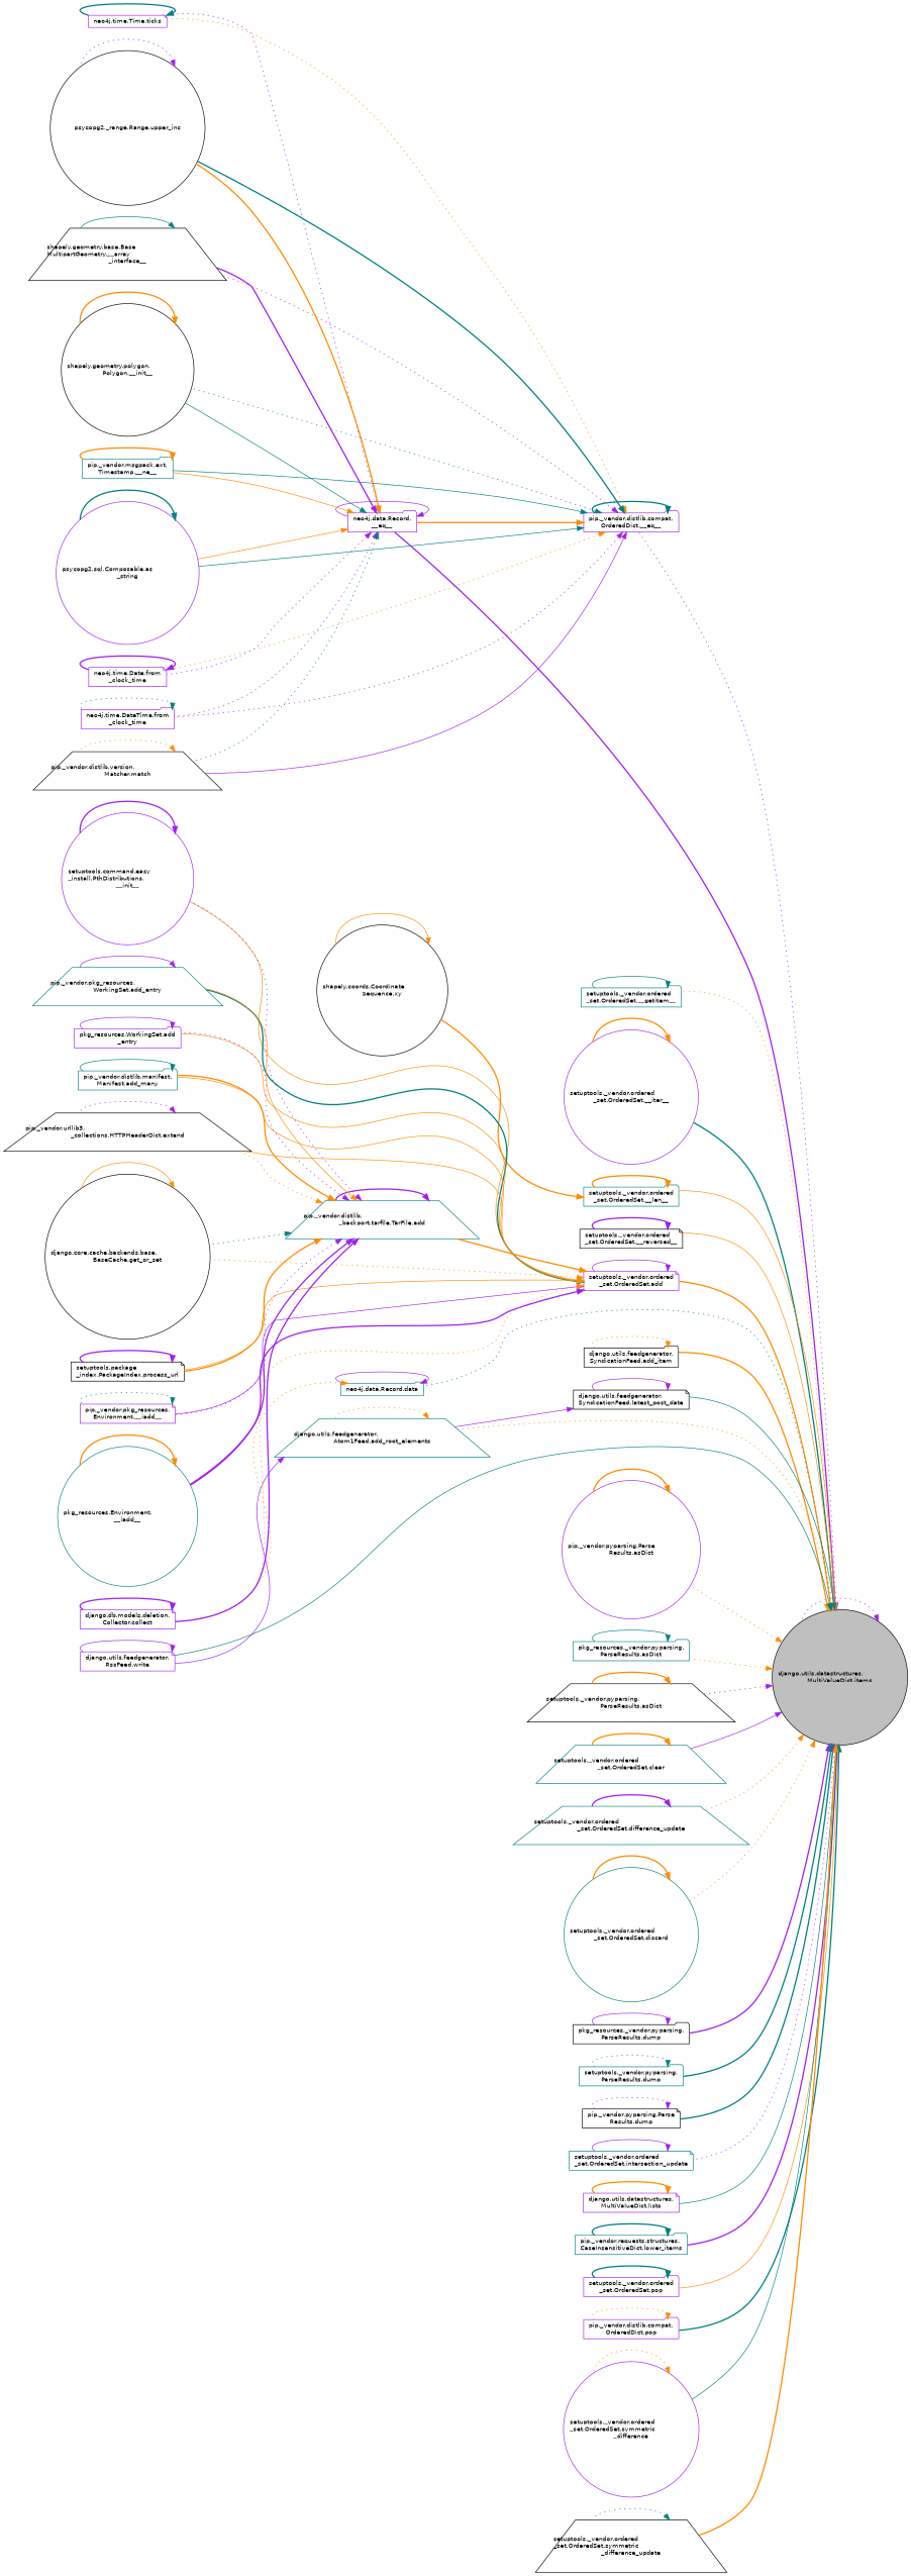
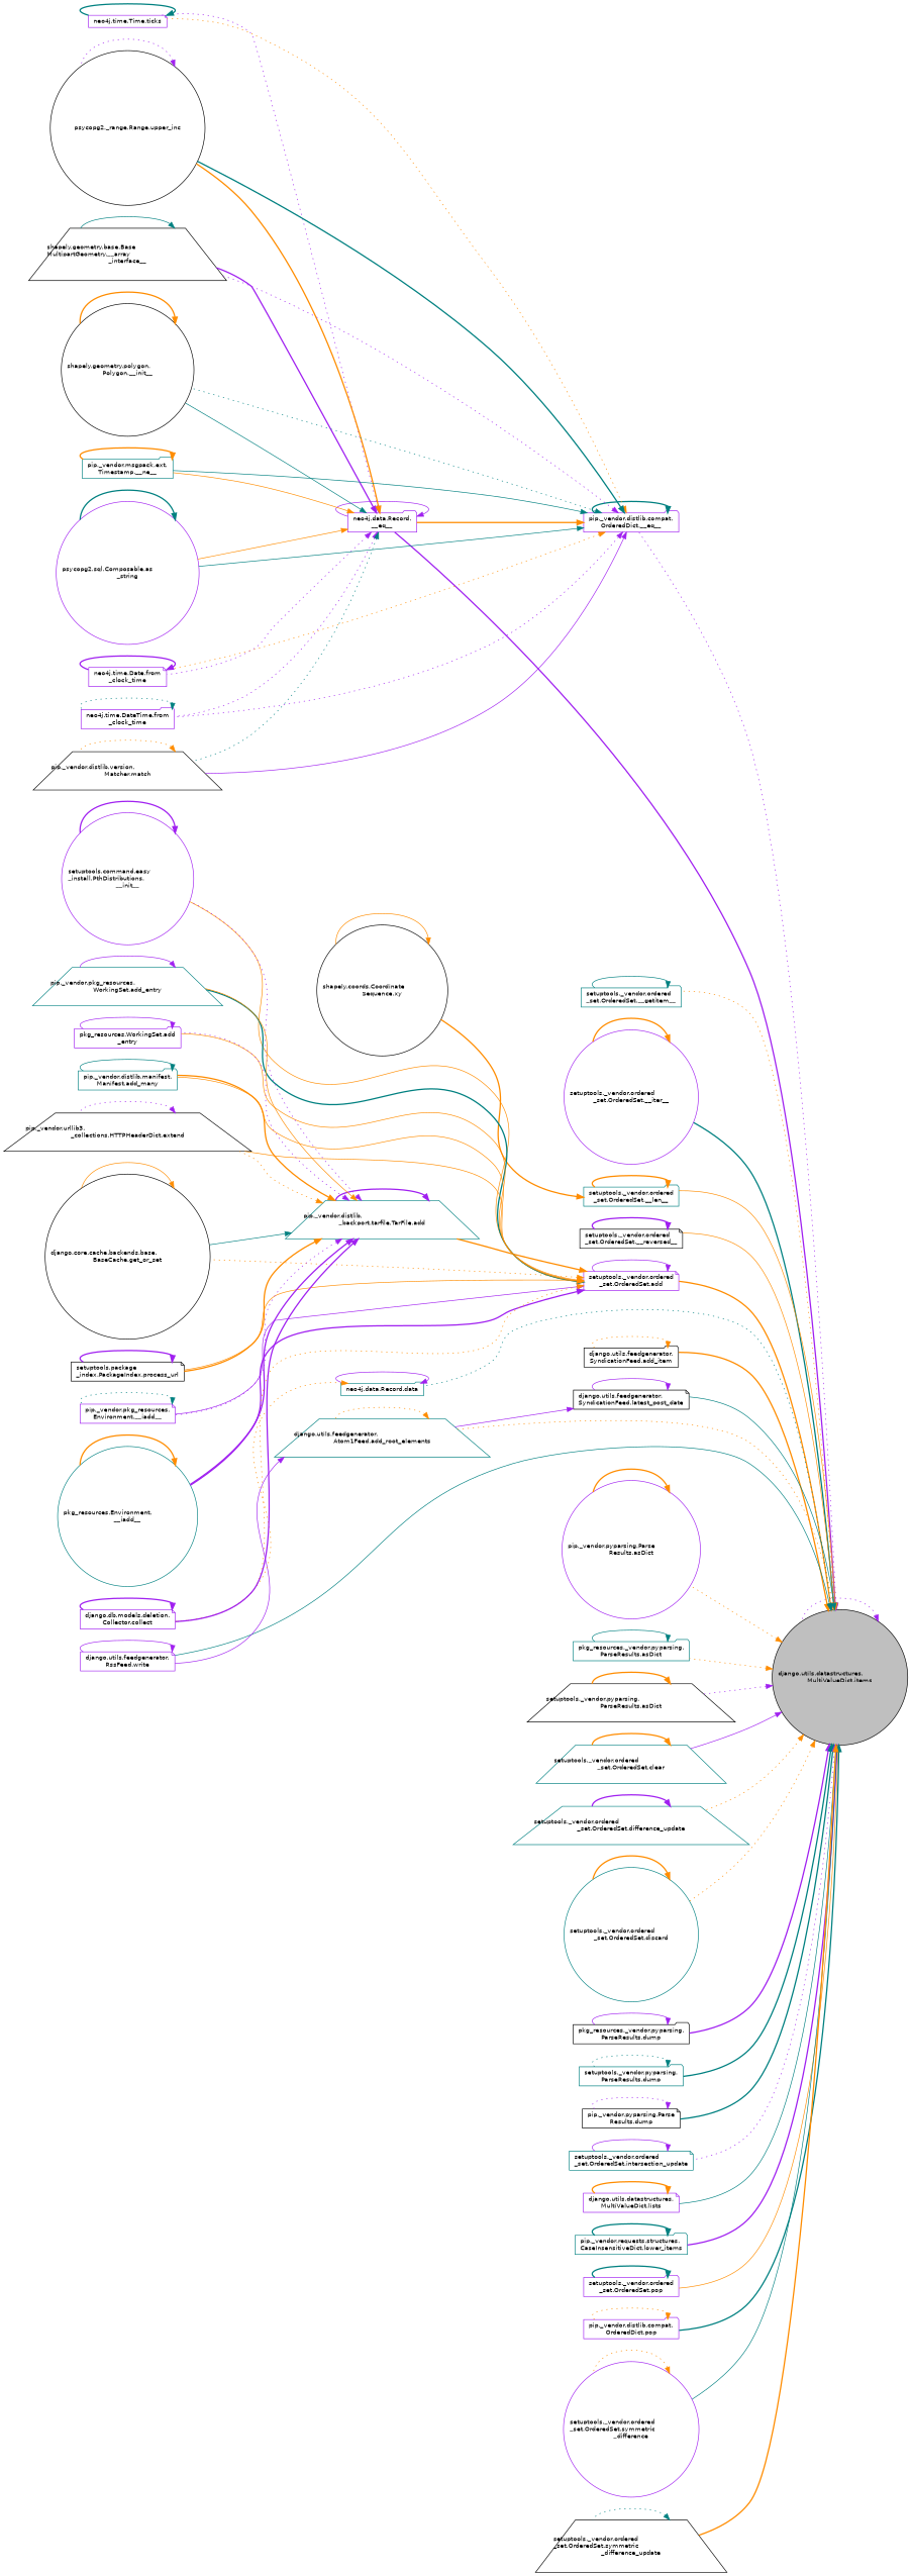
  digraph {
    rankdir=RL
    node [color=purple fillcolor=white fontname=Helvetica fontsize=10 shape=folder style=filled]
    edge [color=darkorange dir=back fontname=Helvetica fontsize=10 labelfontname=Helvetica labelfontsize=10 style=bold]
    n1 [color=black fillcolor=grey75 fontcolor=black height=0.2 label="django.utils.datastructures.\lMultiValueDict.items" shape=circle width=0.4]
    n2 [height=0.2 label="neo4j.data.Record.\l__eq__" width=0.4]
    n3 [height=0.2 label="pip._vendor.distlib.compat.\lOrderedDict.__eq__" width=0.4]
    n4 [color=teal height=0.2 label="setuptools._vendor.ordered\l_set.OrderedSet.__getitem__" width=0.4]
    n5 [height=0.2 label="setuptools._vendor.ordered\l_set.OrderedSet.__iter__" shape=circle width=0.4]
    n6 [color=teal height=0.2 label="setuptools._vendor.ordered\l_set.OrderedSet.__len__" width=0.4]
    n7 [color=black height=0.2 label="setuptools._vendor.ordered\l_set.OrderedSet.__reversed__" shape=note width=0.4]
    n8 [height=0.2 label="setuptools._vendor.ordered\l_set.OrderedSet.add" shape=note width=0.4]
    n9 [color=black height=0.2 label="django.utils.feedgenerator.\lSyndicationFeed.add_item" width=0.4]
    n10 [color=teal height=0.2 label="django.utils.feedgenerator.\lAtom1Feed.add_root_elements" shape=trapezium width=0.4]
    n11 [height=0.2 label="django.utils.feedgenerator.\lRssFeed.write" shape=note width=0.4]
    n12 [height=0.2 label="pip._vendor.pyparsing.Parse\lResults.asDict" shape=circle width=0.4]
    n13 [color=teal height=0.2 label="pkg_resources._vendor.pyparsing.\lParseResults.asDict" width=0.4]
    n14 [color=black height=0.2 label="setuptools._vendor.pyparsing.\lParseResults.asDict" shape=trapezium width=0.4]
    n15 [color=teal height=0.2 label="setuptools._vendor.ordered\l_set.OrderedSet.clear" shape=trapezium width=0.4]
    n16 [color=teal height=0.2 label="neo4j.data.Record.data" width=0.4]
    n17 [color=teal height=0.2 label="setuptools._vendor.ordered\l_set.OrderedSet.difference_update" shape=trapezium width=0.4]
    n18 [color=teal height=0.2 label="setuptools._vendor.ordered\l_set.OrderedSet.discard" shape=circle width=0.4]
    n19 [color=black height=0.2 label="pkg_resources._vendor.pyparsing.\lParseResults.dump" width=0.4]
    n20 [color=teal height=0.2 label="setuptools._vendor.pyparsing.\lParseResults.dump" width=0.4]
    n21 [color=black height=0.2 label="pip._vendor.pyparsing.Parse\lResults.dump" shape=note width=0.4]
    n22 [color=teal height=0.2 label="setuptools._vendor.ordered\l_set.OrderedSet.intersection_update" shape=note width=0.4]
    n23 [color=black height=0.2 label="django.utils.feedgenerator.\lSyndicationFeed.latest_post_date" shape=note width=0.4]
    n24 [height=0.2 label="django.utils.datastructures.\lMultiValueDict.lists" shape=note width=0.4]
    n25 [color=teal height=0.2 label="pip._vendor.requests.structures.\lCaseInsensitiveDict.lower_items" width=0.4]
    n26 [height=0.2 label="setuptools._vendor.ordered\l_set.OrderedSet.pop" width=0.4]
    n27 [height=0.2 label="pip._vendor.distlib.compat.\lOrderedDict.pop" width=0.4]
    n28 [height=0.2 label="setuptools._vendor.ordered\l_set.OrderedSet.symmetric\l_difference" shape=circle width=0.4]
    n29 [color=black height=0.2 label="setuptools._vendor.ordered\l_set.OrderedSet.symmetric\l_difference_update" shape=trapezium width=0.4]
    n30 [color=black height=0.2 label="shapely.geometry.base.Base\lMultipartGeometry.__array\l_interface__" shape=trapezium width=0.4]
    n31 [color=black height=0.2 label="shapely.geometry.polygon.\lPolygon.__init__" shape=circle width=0.4]
    n32 [color=teal height=0.2 label="pip._vendor.msgpack.ext.\lTimestamp.__ne__" width=0.4]
    n33 [height=0.2 label="psycopg2.sql.Composable.as\l_string" shape=circle width=0.4]
    n34 [height=0.2 label="neo4j.time.Date.from\l_clock_time" shape=note width=0.4]
    n35 [height=0.2 label="neo4j.time.DateTime.from\l_clock_time" width=0.4]
    n36 [color=black height=0.2 label="pip._vendor.distlib.version.\lMatcher.match" shape=trapezium width=0.4]
    n37 [height=0.2 label="neo4j.time.Time.ticks" shape=note width=0.4]
    n38 [color=black height=0.2 label="psycopg2._range.Range.upper_inc" shape=circle width=0.4]
    n39 [color=black height=0.2 label="shapely.coords.Coordinate\lSequence.xy" shape=circle width=0.4]
    n40 [height=0.2 label="pip._vendor.pkg_resources.\lEnvironment.__iadd__" shape=note width=0.4]
    n41 [color=teal height=0.2 label="pkg_resources.Environment.\l__iadd__" shape=circle width=0.4]
    n42 [height=0.2 label="setuptools.command.easy\l_install.PthDistributions.\l__init__" shape=circle width=0.4]
    n43 [color=teal height=0.2 label="pip._vendor.distlib.\l_backport.tarfile.TarFile.add" shape=trapezium width=0.4]
    n44 [color=teal height=0.2 label="pip._vendor.pkg_resources.\lWorkingSet.add_entry" shape=trapezium width=0.4]
    n45 [height=0.2 label="pkg_resources.WorkingSet.add\l_entry" width=0.4]
    n46 [color=teal height=0.2 label="pip._vendor.distlib.manifest.\lManifest.add_many" width=0.4]
    n47 [height=0.2 label="django.db.models.deletion.\lCollector.collect" shape=note width=0.4]
    n48 [color=black height=0.2 label="pip._vendor.urllib3.\l_collections.HTTPHeaderDict.extend" shape=trapezium width=0.4]
    n49 [color=black height=0.2 label="django.core.cache.backends.base.\lBaseCache.get_or_set" shape=circle width=0.4]
    n50 [color=black height=0.2 label="setuptools.package\l_index.PackageIndex.process_url" shape=note width=0.4]
    n1 -> n1 [color=purple style=dotted]
    n1 -> n2 [color=purple]
    n1 -> n3 [color=purple style=dotted]
    n1 -> n4 [style=dotted]
    n1 -> n5 [color=teal]
    n1 -> n6 [style=solid]
    n1 -> n7 [style=solid]
    n1 -> n8
    n1 -> n9
    n1 -> n10 [style=dotted]
    n1 -> n11 [color=teal style=solid]
    n1 -> n12 [style=dotted]
    n1 -> n13 [style=dotted]
    n1 -> n14 [color=purple style=dotted]
    n1 -> n15 [color=purple style=solid]
    n1 -> n16 [color=teal style=dotted]
    n1 -> n17 [style=dotted]
    n1 -> n18 [style=dotted]
    n1 -> n19 [color=purple]
    n1 -> n20 [color=teal]
    n1 -> n21 [color=teal]
    n1 -> n22 [color=purple style=dotted]
    n1 -> n23 [color=teal style=solid]
    n1 -> n24 [color=teal style=solid]
    n1 -> n25 [color=purple]
    n1 -> n26 [style=solid]
    n1 -> n27 [color=teal]
    n1 -> n28 [color=teal style=solid]
    n1 -> n29
    n2 -> n2 [color=purple style=solid]
    n2 -> n30 [color=purple]
    n2 -> n31 [color=teal style=solid]
    n2 -> n32 [style=solid]
    n2 -> n33 [style=solid]
    n2 -> n34 [color=purple style=dotted]
    n2 -> n35 [color=purple style=dotted]
    n2 -> n36 [color=teal style=dotted]
    n2 -> n37 [color=purple style=dotted]
    n2 -> n38
    n3 -> n2
    n3 -> n3 [color=teal]
    n3 -> n30 [color=purple style=dotted]
    n3 -> n31 [color=teal style=dotted]
    n3 -> n32 [color=teal style=solid]
    n3 -> n33 [color=teal style=solid]
    n3 -> n34 [style=dotted]
    n3 -> n35 [color=purple style=dotted]
    n3 -> n36 [color=purple style=solid]
    n3 -> n37 [style=dotted]
    n3 -> n38 [color=teal]
    n4 -> n4 [color=teal style=solid]
    n5 -> n5
    n6 -> n6
    n6 -> n39
    n7 -> n7 [color=purple]
    n8 -> n8 [color=purple style=solid]
    n8 -> n40 [color=purple style=solid]
    n8 -> n41 [color=purple]
    n8 -> n42 [style=solid]
    n8 -> n43
    n8 -> n44 [color=teal]
    n8 -> n45 [style=solid]
    n8 -> n46 [style=solid]
    n8 -> n47 [style=dotted]
    n8 -> n48 [style=solid]
    n8 -> n49 [style=dotted]
    n8 -> n50 [style=solid]
    n9 -> n9 [style=dotted]
    n10 -> n10 [style=dotted]
    n10 -> n11 [color=purple style=solid]
    n11 -> n11 [color=purple style=solid]
    n12 -> n12
    n13 -> n13 [color=teal style=solid]
    n14 -> n14
    n15 -> n15
    n16 -> n16 [color=purple style=solid]
    n16 -> n47 [style=dotted]
    n17 -> n17 [color=purple]
    n18 -> n18
    n19 -> n19 [color=purple style=solid]
    n20 -> n20 [color=teal style=dotted]
    n21 -> n21 [color=purple style=dotted]
    n22 -> n22 [color=purple style=solid]
    n23 -> n10 [color=purple style=solid]
    n23 -> n23 [color=purple style=solid]
    n24 -> n24
    n25 -> n25 [color=teal]
    n26 -> n26 [color=teal]
    n27 -> n27 [style=dotted]
    n28 -> n28 [style=dotted]
    n29 -> n29 [color=teal style=dotted]
    n30 -> n30 [color=teal style=solid]
    n31 -> n31
    n32 -> n32
    n33 -> n33 [color=teal]
    n34 -> n34 [color=purple]
    n35 -> n35 [color=teal style=dotted]
    n36 -> n36 [style=dotted]
    n37 -> n37 [color=teal]
    n38 -> n38 [color=purple style=dotted]
    n39 -> n39 [style=solid]
    n40 -> n40 [color=teal style=dotted]
    n41 -> n41
    n42 -> n42 [color=purple]
    n43 -> n40 [color=purple style=dotted]
    n43 -> n41 [color=purple]
    n43 -> n42 [color=purple style=dotted]
    n43 -> n43 [color=purple]
    n43 -> n44 [style=solid]
    n43 -> n45 [color=purple style=dotted]
    n43 -> n46
    n43 -> n47 [color=purple]
    n43 -> n48 [style=dotted]
-   n43 -> n49 [color=teal style=dotted]
+   n43 -> n49 [color=teal style=solid]
    n43 -> n50
    n44 -> n44 [color=purple style=solid]
    n45 -> n45 [color=purple style=solid]
    n46 -> n46 [color=teal style=solid]
    n47 -> n47 [color=purple]
    n48 -> n48 [color=purple style=dotted]
    n49 -> n49 [style=solid]
    n50 -> n50 [color=purple]
  }
